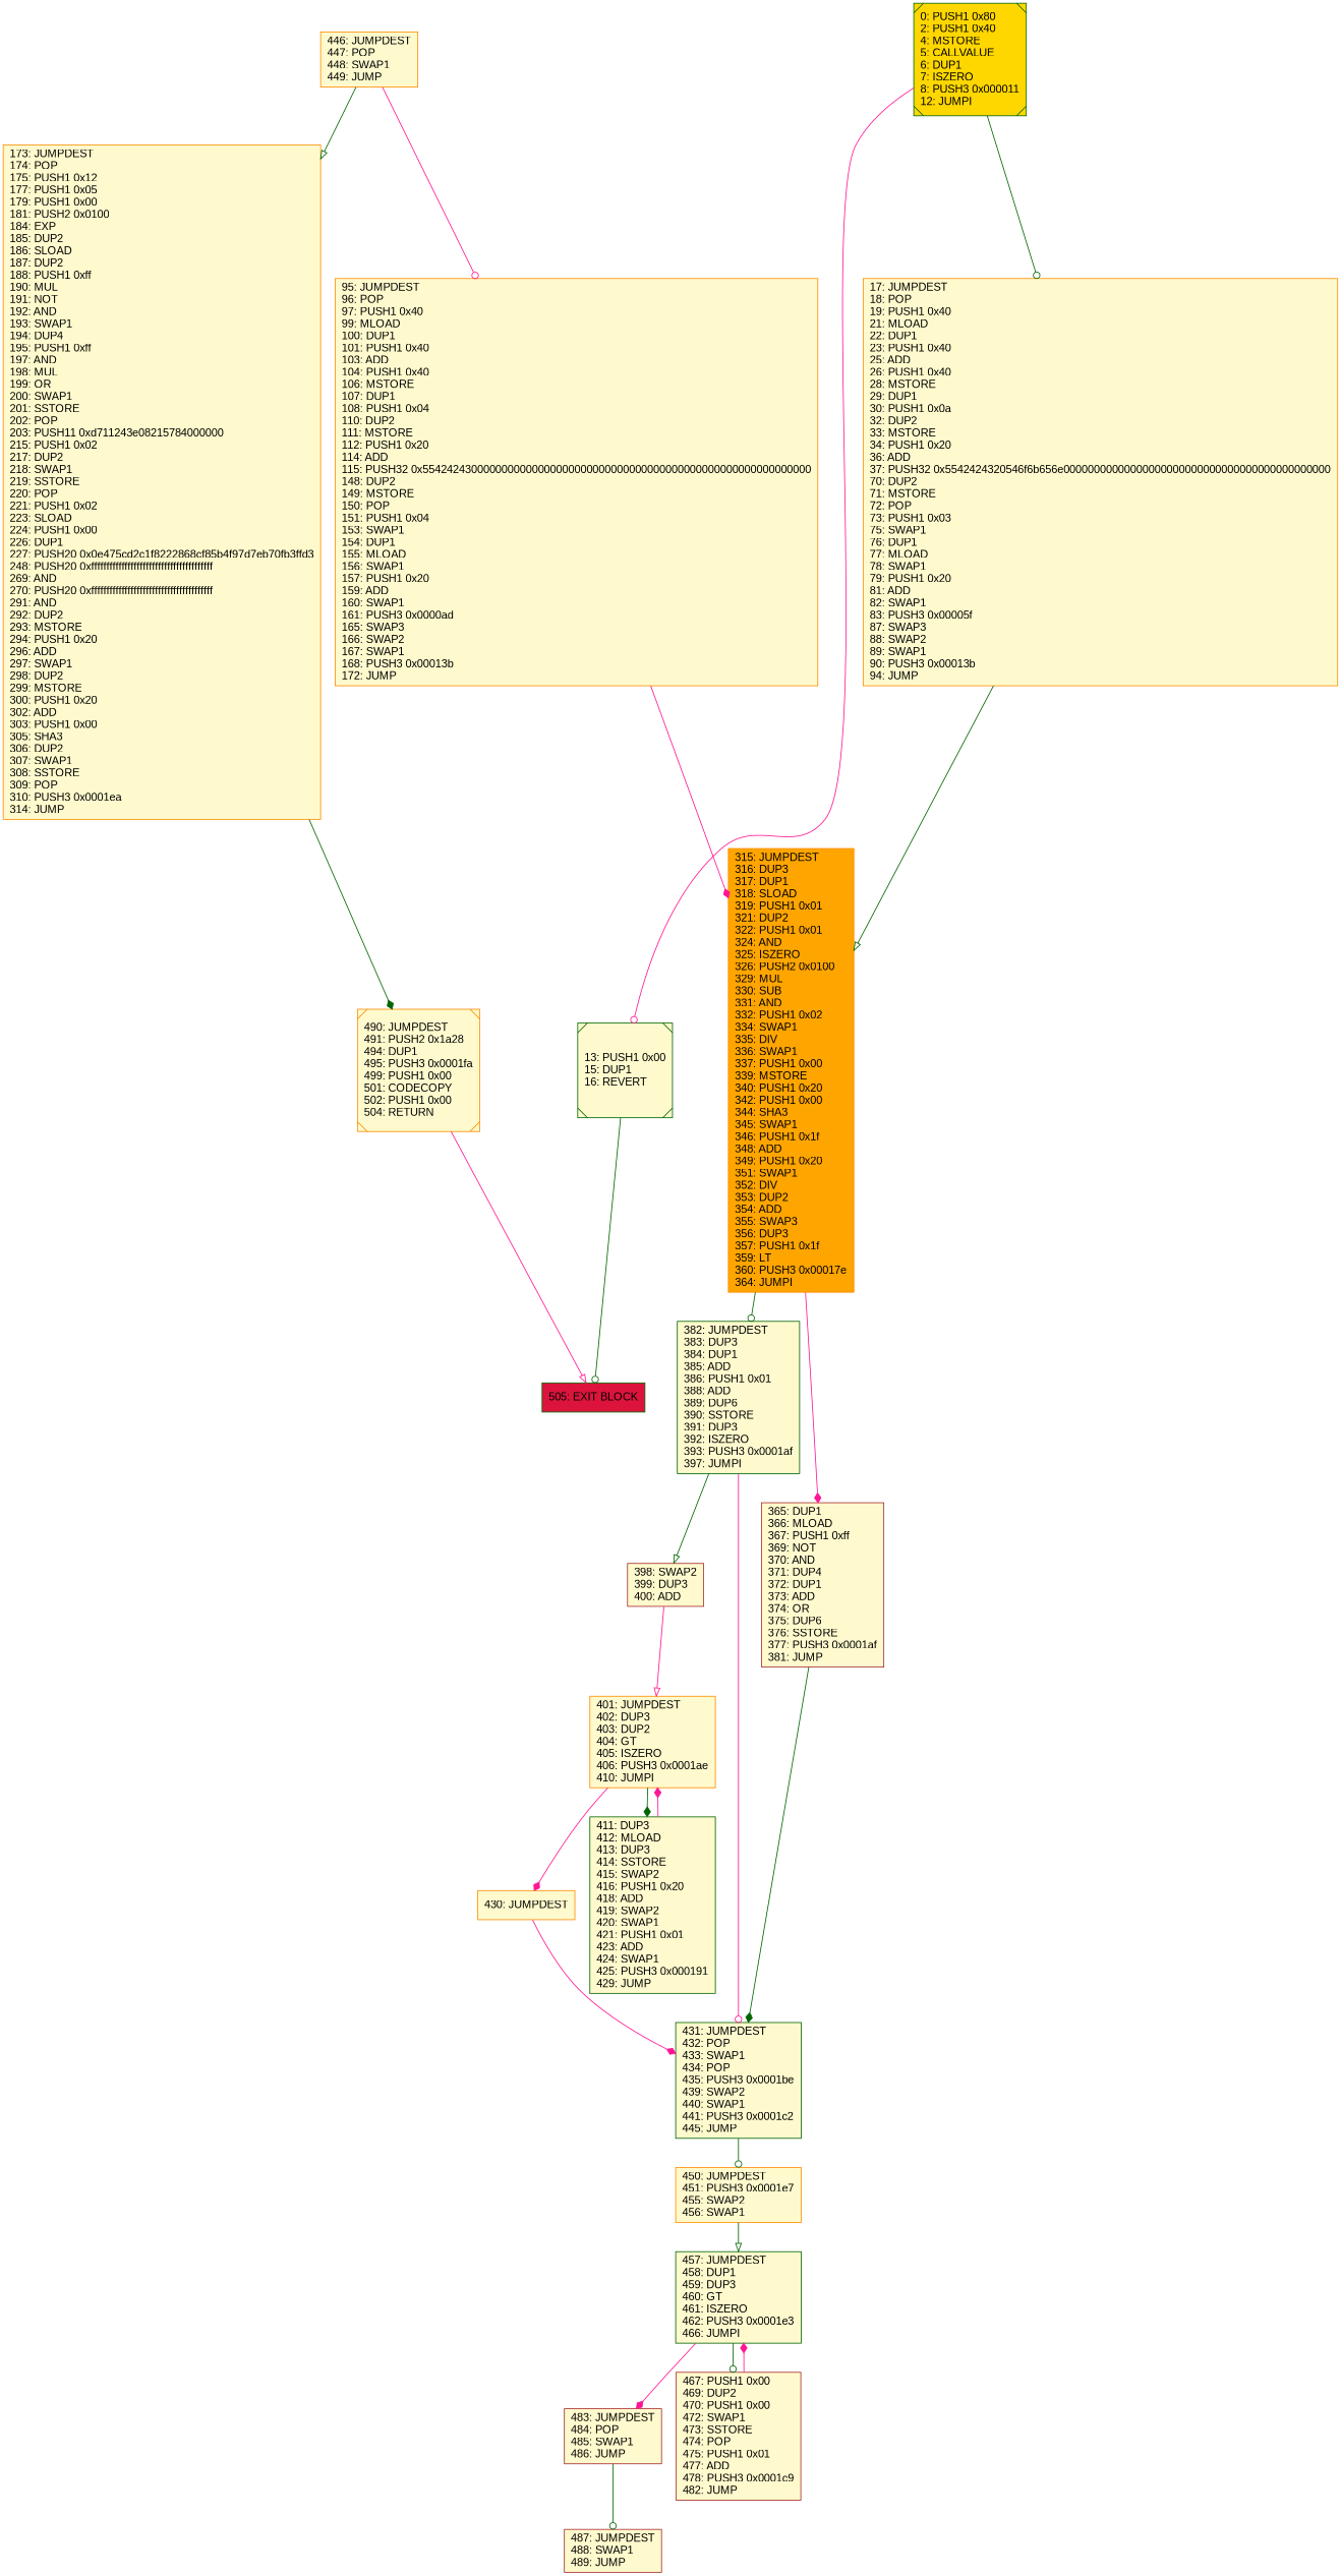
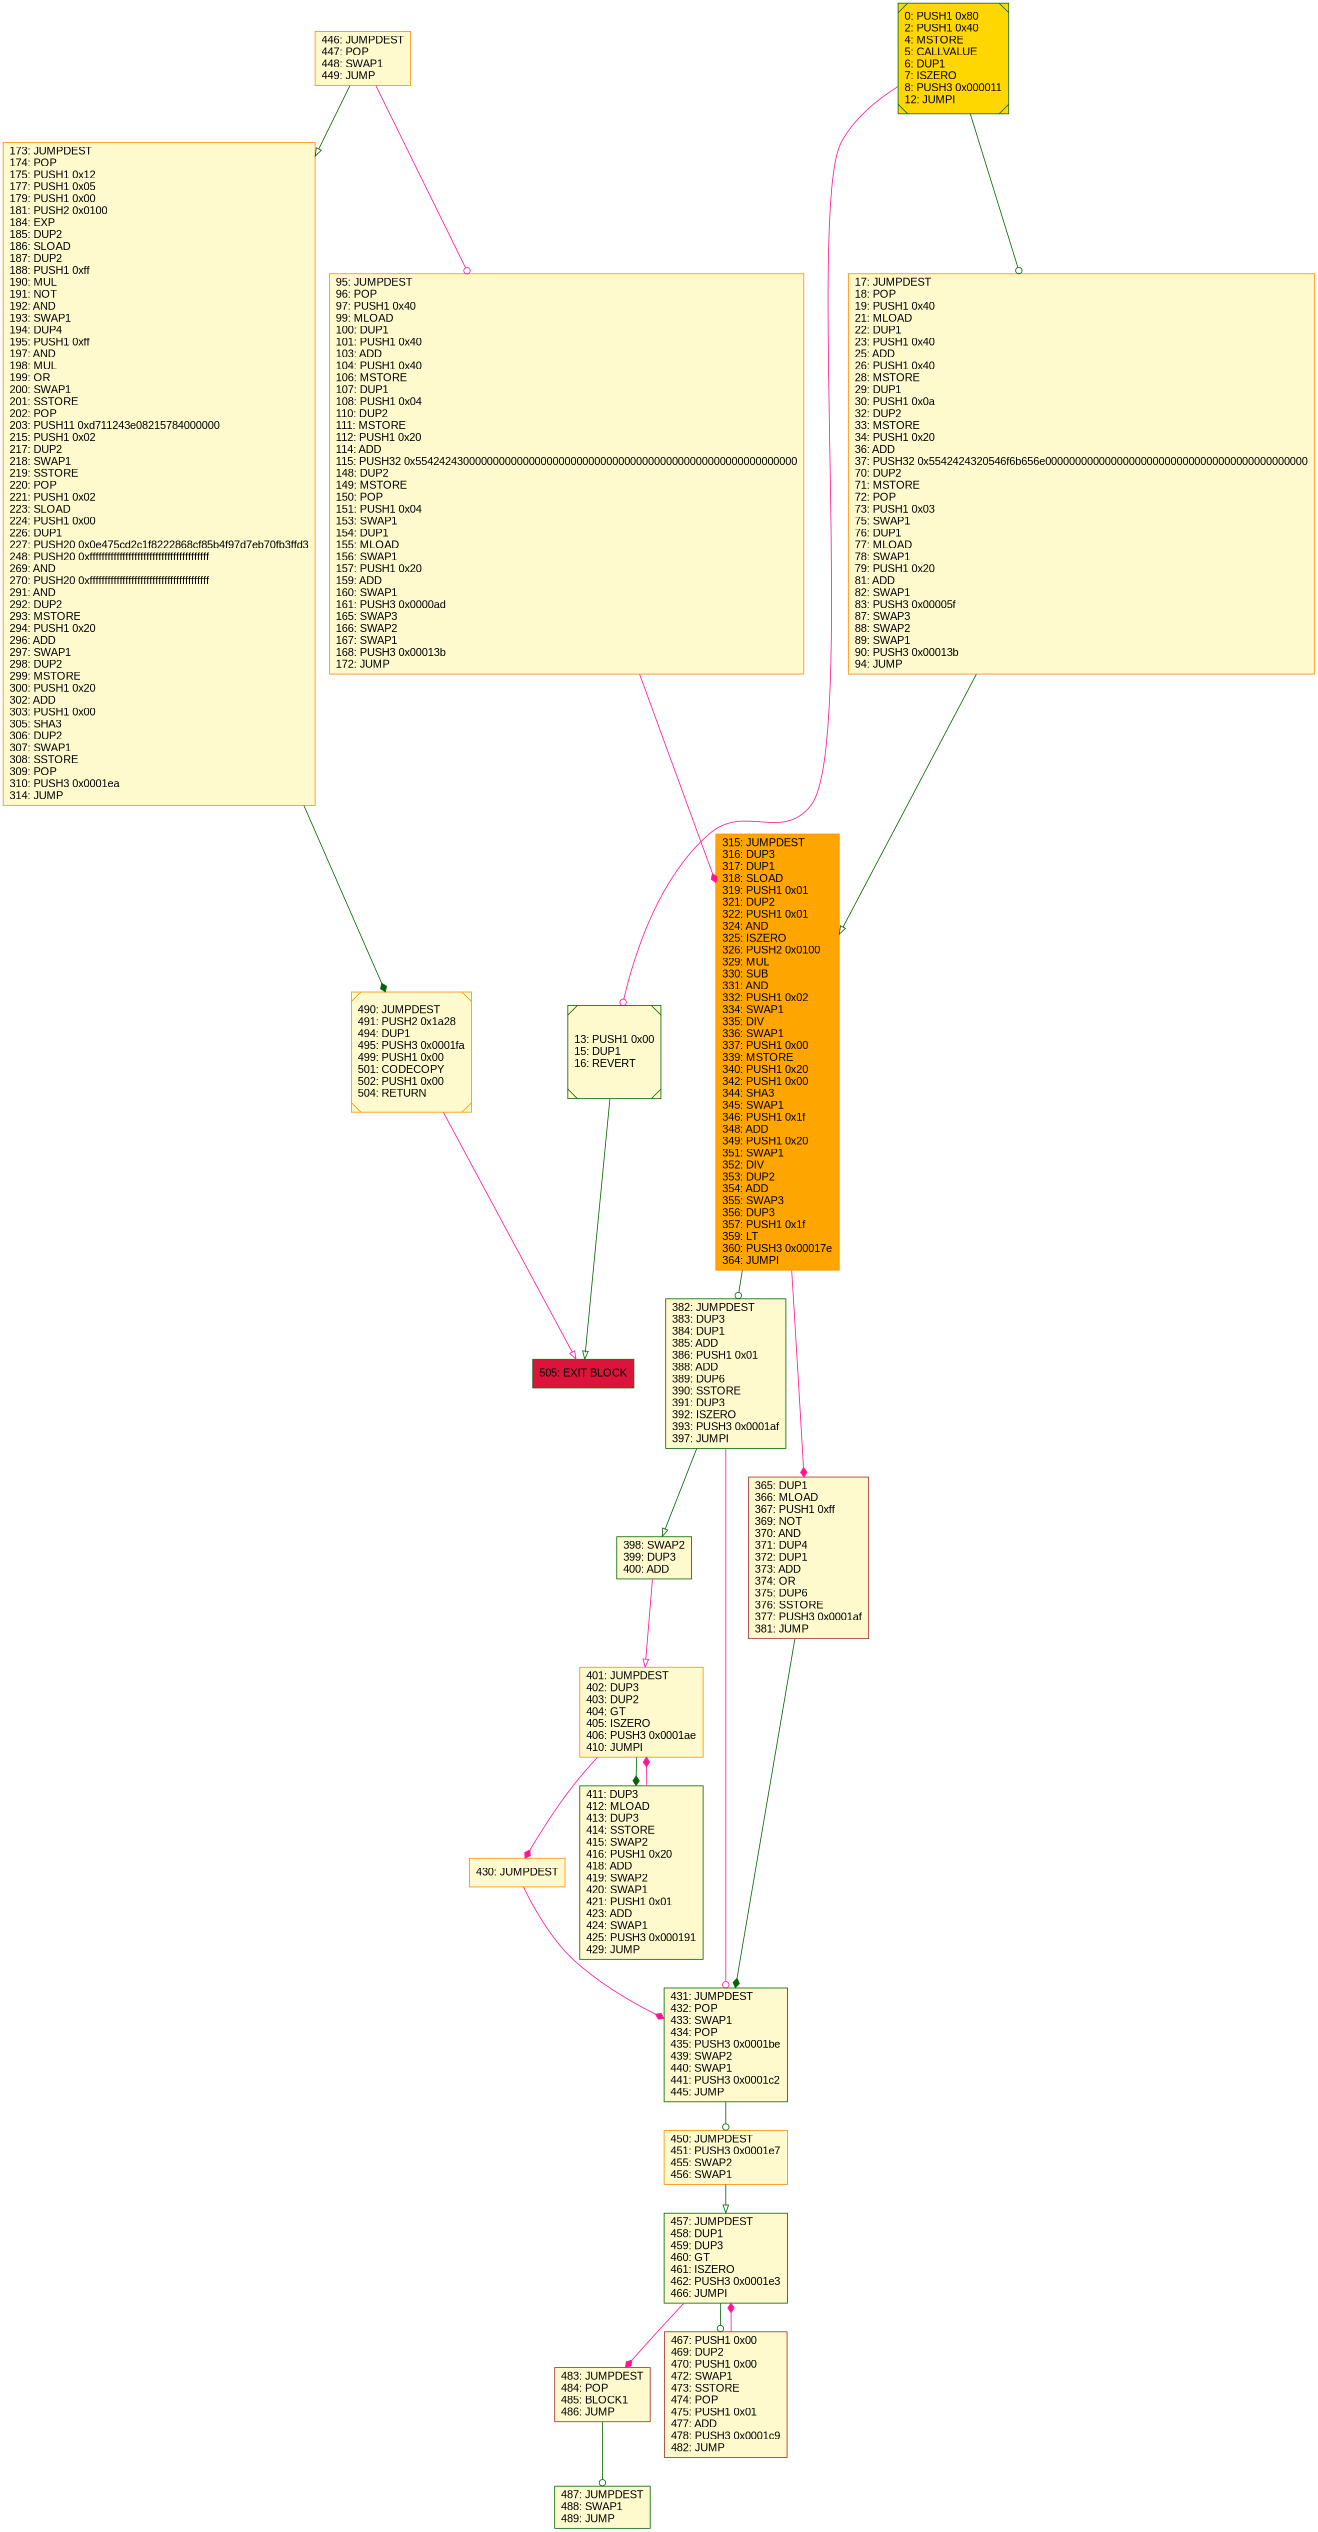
  digraph {
    rankdir=UD
    node [color=darkorange fillcolor=lemonchiffon fontcolor=black fontname=arial shape=box style=filled]
    edge [arrowhead=diamond color=darkgreen]
    n1 [label="490: JUMPDEST\l491: PUSH2 0x1a28\l494: DUP1\l495: PUSH3 0x0001fa\l499: PUSH1 0x00\l501: CODECOPY\l502: PUSH1 0x00\l504: RETURN\l" shape=Msquare]
    n2 [color=darkgreen fillcolor=crimson label="505: EXIT BLOCK\l"]
    n3 [color=darkgreen label="382: JUMPDEST\l383: DUP3\l384: DUP1\l385: ADD\l386: PUSH1 0x01\l388: ADD\l389: DUP6\l390: SSTORE\l391: DUP3\l392: ISZERO\l393: PUSH3 0x0001af\l397: JUMPI\l"]
    n4 [color=darkgreen label="431: JUMPDEST\l432: POP\l433: SWAP1\l434: POP\l435: PUSH3 0x0001be\l439: SWAP2\l440: SWAP1\l441: PUSH3 0x0001c2\l445: JUMP\l"]
-   n5 [color=brown label="398: SWAP2\l399: DUP3\l400: ADD\l"]
+   n5 [color=darkgreen label="398: SWAP2\l399: DUP3\l400: ADD\l"]
    n6 [label="450: JUMPDEST\l451: PUSH3 0x0001e7\l455: SWAP2\l456: SWAP1\l"]
    n7 [label="401: JUMPDEST\l402: DUP3\l403: DUP2\l404: GT\l405: ISZERO\l406: PUSH3 0x0001ae\l410: JUMPI\l"]
    n8 [label="430: JUMPDEST\l"]
    n9 [label="95: JUMPDEST\l96: POP\l97: PUSH1 0x40\l99: MLOAD\l100: DUP1\l101: PUSH1 0x40\l103: ADD\l104: PUSH1 0x40\l106: MSTORE\l107: DUP1\l108: PUSH1 0x04\l110: DUP2\l111: MSTORE\l112: PUSH1 0x20\l114: ADD\l115: PUSH32 0x5542424300000000000000000000000000000000000000000000000000000000\l148: DUP2\l149: MSTORE\l150: POP\l151: PUSH1 0x04\l153: SWAP1\l154: DUP1\l155: MLOAD\l156: SWAP1\l157: PUSH1 0x20\l159: ADD\l160: SWAP1\l161: PUSH3 0x0000ad\l165: SWAP3\l166: SWAP2\l167: SWAP1\l168: PUSH3 0x00013b\l172: JUMP\l"]
    n10 [fillcolor=orange label="315: JUMPDEST\l316: DUP3\l317: DUP1\l318: SLOAD\l319: PUSH1 0x01\l321: DUP2\l322: PUSH1 0x01\l324: AND\l325: ISZERO\l326: PUSH2 0x0100\l329: MUL\l330: SUB\l331: AND\l332: PUSH1 0x02\l334: SWAP1\l335: DIV\l336: SWAP1\l337: PUSH1 0x00\l339: MSTORE\l340: PUSH1 0x20\l342: PUSH1 0x00\l344: SHA3\l345: SWAP1\l346: PUSH1 0x1f\l348: ADD\l349: PUSH1 0x20\l351: SWAP1\l352: DIV\l353: DUP2\l354: ADD\l355: SWAP3\l356: DUP3\l357: PUSH1 0x1f\l359: LT\l360: PUSH3 0x00017e\l364: JUMPI\l"]
    n11 [color=brown label="365: DUP1\l366: MLOAD\l367: PUSH1 0xff\l369: NOT\l370: AND\l371: DUP4\l372: DUP1\l373: ADD\l374: OR\l375: DUP6\l376: SSTORE\l377: PUSH3 0x0001af\l381: JUMP\l"]
    n12 [label="173: JUMPDEST\l174: POP\l175: PUSH1 0x12\l177: PUSH1 0x05\l179: PUSH1 0x00\l181: PUSH2 0x0100\l184: EXP\l185: DUP2\l186: SLOAD\l187: DUP2\l188: PUSH1 0xff\l190: MUL\l191: NOT\l192: AND\l193: SWAP1\l194: DUP4\l195: PUSH1 0xff\l197: AND\l198: MUL\l199: OR\l200: SWAP1\l201: SSTORE\l202: POP\l203: PUSH11 0xd711243e08215784000000\l215: PUSH1 0x02\l217: DUP2\l218: SWAP1\l219: SSTORE\l220: POP\l221: PUSH1 0x02\l223: SLOAD\l224: PUSH1 0x00\l226: DUP1\l227: PUSH20 0x0e475cd2c1f8222868cf85b4f97d7eb70fb3ffd3\l248: PUSH20 0xffffffffffffffffffffffffffffffffffffffff\l269: AND\l270: PUSH20 0xffffffffffffffffffffffffffffffffffffffff\l291: AND\l292: DUP2\l293: MSTORE\l294: PUSH1 0x20\l296: ADD\l297: SWAP1\l298: DUP2\l299: MSTORE\l300: PUSH1 0x20\l302: ADD\l303: PUSH1 0x00\l305: SHA3\l306: DUP2\l307: SWAP1\l308: SSTORE\l309: POP\l310: PUSH3 0x0001ea\l314: JUMP\l"]
    n13 [color=darkgreen label="457: JUMPDEST\l458: DUP1\l459: DUP3\l460: GT\l461: ISZERO\l462: PUSH3 0x0001e3\l466: JUMPI\l"]
    n14 [color=darkgreen label="13: PUSH1 0x00\l15: DUP1\l16: REVERT\l" shape=Msquare]
    n15 [color=darkgreen label="411: DUP3\l412: MLOAD\l413: DUP3\l414: SSTORE\l415: SWAP2\l416: PUSH1 0x20\l418: ADD\l419: SWAP2\l420: SWAP1\l421: PUSH1 0x01\l423: ADD\l424: SWAP1\l425: PUSH3 0x000191\l429: JUMP\l"]
    n16 [label="446: JUMPDEST\l447: POP\l448: SWAP1\l449: JUMP\l"]
-   n17 [color=brown label="483: JUMPDEST\l484: POP\l485: SWAP1\l486: JUMP\l"]
+   n17 [color=brown label="483: JUMPDEST\l484: POP\l485: BLOCK1\l486: JUMP\l"]
    n18 [color=brown label="467: PUSH1 0x00\l469: DUP2\l470: PUSH1 0x00\l472: SWAP1\l473: SSTORE\l474: POP\l475: PUSH1 0x01\l477: ADD\l478: PUSH3 0x0001c9\l482: JUMP\l"]
-   n19 [color=brown label="487: JUMPDEST\l488: SWAP1\l489: JUMP\l"]
+   n19 [color=darkgreen label="487: JUMPDEST\l488: SWAP1\l489: JUMP\l"]
    n20 [color=darkgreen fillcolor=gold label="0: PUSH1 0x80\l2: PUSH1 0x40\l4: MSTORE\l5: CALLVALUE\l6: DUP1\l7: ISZERO\l8: PUSH3 0x000011\l12: JUMPI\l" shape=Msquare]
    n21 [label="17: JUMPDEST\l18: POP\l19: PUSH1 0x40\l21: MLOAD\l22: DUP1\l23: PUSH1 0x40\l25: ADD\l26: PUSH1 0x40\l28: MSTORE\l29: DUP1\l30: PUSH1 0x0a\l32: DUP2\l33: MSTORE\l34: PUSH1 0x20\l36: ADD\l37: PUSH32 0x5542424320546f6b656e00000000000000000000000000000000000000000000\l70: DUP2\l71: MSTORE\l72: POP\l73: PUSH1 0x03\l75: SWAP1\l76: DUP1\l77: MLOAD\l78: SWAP1\l79: PUSH1 0x20\l81: ADD\l82: SWAP1\l83: PUSH3 0x00005f\l87: SWAP3\l88: SWAP2\l89: SWAP1\l90: PUSH3 0x00013b\l94: JUMP\l"]
    n1 -> n2 [arrowhead=onormal color=deeppink]
    n3 -> n4 [arrowhead=odot color=deeppink]
    n3 -> n5 [arrowhead=onormal]
    n4 -> n6 [arrowhead=odot]
    n5 -> n7 [arrowhead=onormal color=deeppink]
    n6 -> n13 [arrowhead=onormal]
    n7 -> n8 [color=deeppink]
    n7 -> n15
    n8 -> n4 [color=deeppink]
    n9 -> n10 [color=deeppink]
    n10 -> n3 [arrowhead=odot]
    n10 -> n11 [color=deeppink]
    n11 -> n4
    n12 -> n1
    n13 -> n17 [color=deeppink]
    n13 -> n18 [arrowhead=odot]
-   n14 -> n2 [arrowhead=odot]
+   n14 -> n2 [arrowhead=onormal]
    n15 -> n7 [color=deeppink]
    n16 -> n9 [arrowhead=odot color=deeppink]
    n16 -> n12 [arrowhead=onormal]
    n17 -> n19 [arrowhead=odot]
    n18 -> n13 [color=deeppink]
    n20 -> n14 [arrowhead=odot color=deeppink]
    n20 -> n21 [arrowhead=odot]
    n21 -> n10 [arrowhead=onormal]
  }
